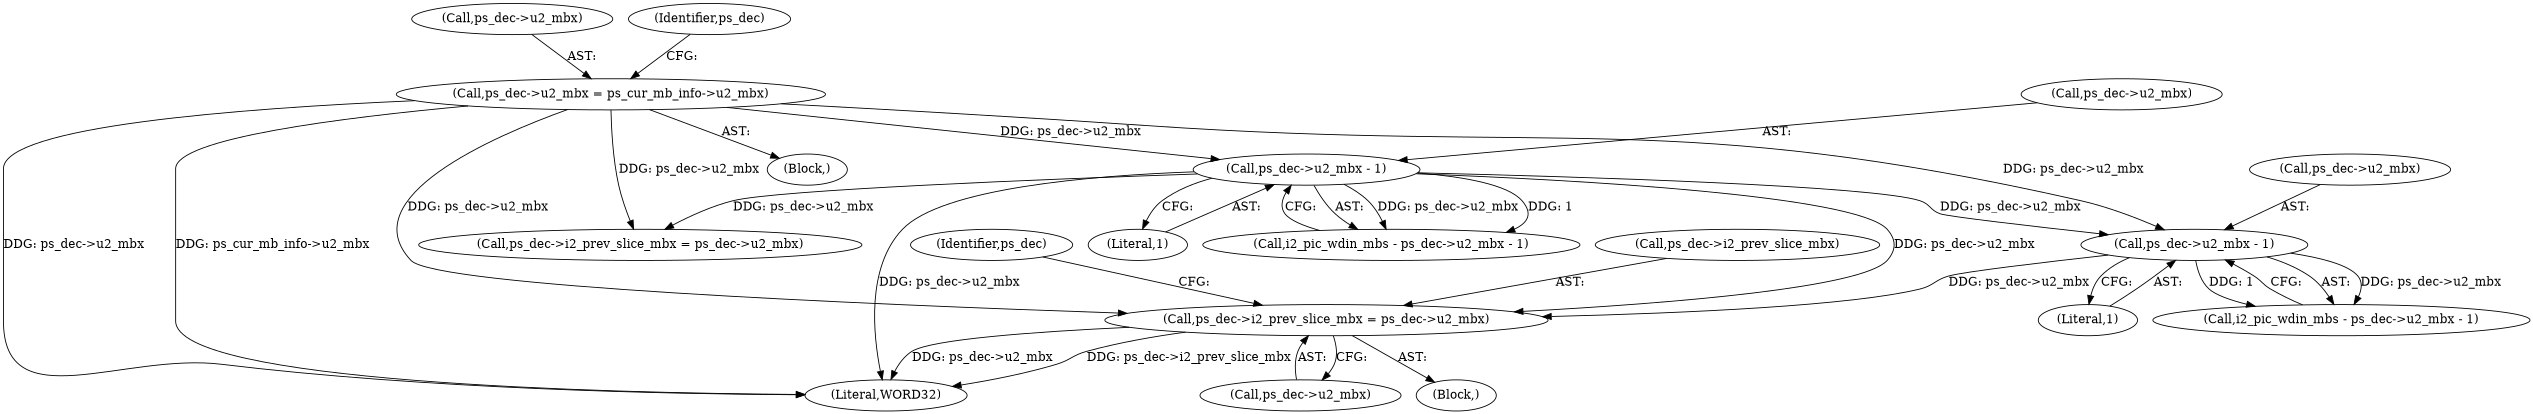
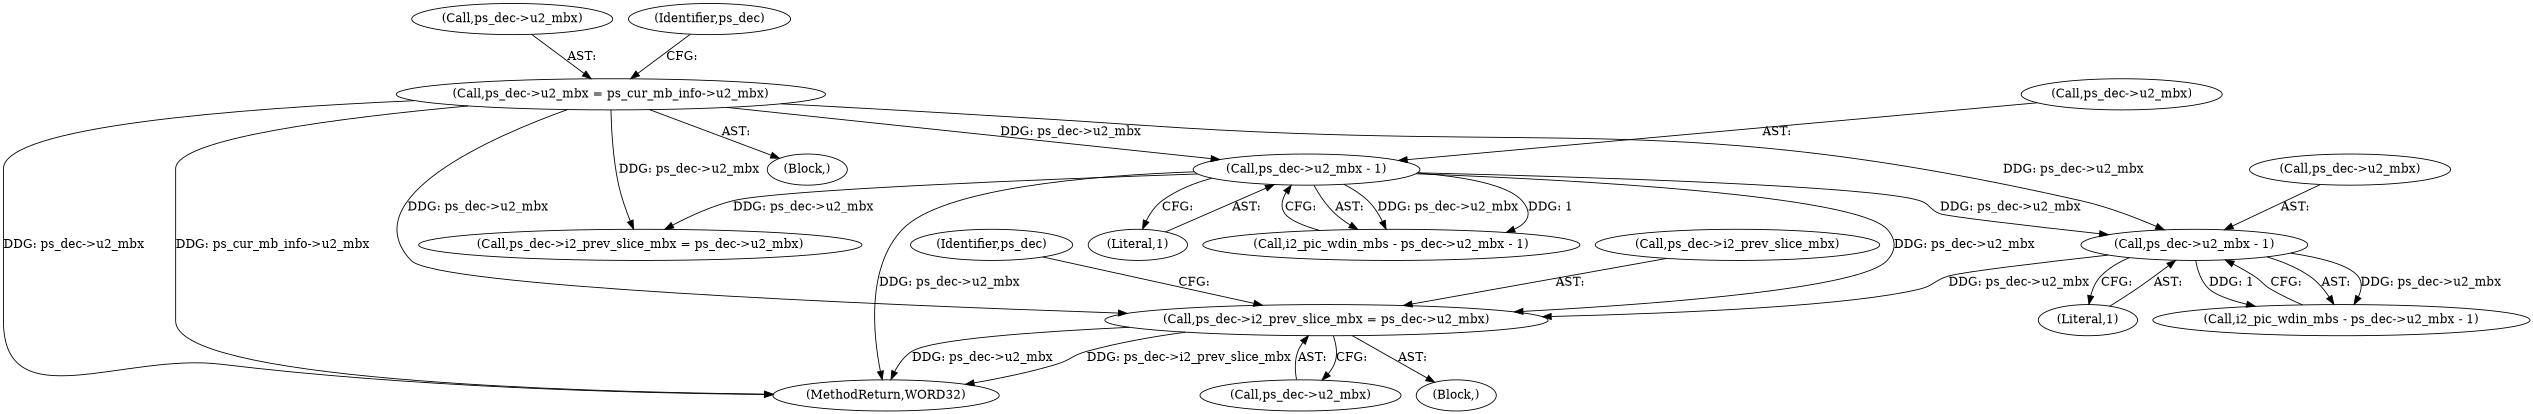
  digraph {
    n1 [label="(Call,ps_dec->i2_prev_slice_mbx = ps_dec->u2_mbx)"]
    n2 [label="(Call,ps_dec->u2_mbx)"]
-   n3 [label="(Literal,WORD32)"]
+   n3 [label="(MethodReturn,WORD32)"]
    n4 [label="(Block,)"]
    n5 [label="(Call,ps_dec->u2_mbx - 1)"]
    n6 [label="(Literal,1)"]
    n7 [label="(Call,i2_pic_wdin_mbs - ps_dec->u2_mbx - 1)"]
    n8 [label="(Call,ps_dec->u2_mbx - 1)"]
    n9 [label="(Call,ps_dec->i2_prev_slice_mbx = ps_dec->u2_mbx)"]
    n10 [label="(Literal,1)"]
    n11 [label="(Call,i2_pic_wdin_mbs - ps_dec->u2_mbx - 1)"]
    n12 [label="(Call,ps_dec->u2_mbx = ps_cur_mb_info->u2_mbx)"]
    n13 [label="(Block,)"]
    n14 [label="(Call,ps_dec->u2_mbx)"]
    n15 [label="(Call,ps_dec->u2_mbx)"]
    n16 [label="(Call,ps_dec->i2_prev_slice_mbx)"]
    n17 [label="(Identifier,ps_dec)"]
    n18 [label="(Identifier,ps_dec)"]
    n19 [label="(Call,ps_dec->u2_mbx)"]
    n1 -> n2 [label="CFG: "]
    n1 -> n3 [label="DDG: ps_dec->i2_prev_slice_mbx"]
    n1 -> n3 [label="DDG: ps_dec->u2_mbx"]
    n1 -> n4 [label="AST: "]
    n2 -> n1 [label="AST: "]
    n5 -> n1 [label="DDG: ps_dec->u2_mbx"]
    n5 -> n6 [label="CFG: "]
    n5 -> n7 [label="AST: "]
    n5 -> n7 [label="DDG: ps_dec->u2_mbx"]
    n5 -> n7 [label="DDG: 1"]
    n6 -> n5 [label="AST: "]
    n7 -> n5 [label="CFG: "]
    n8 -> n1 [label="DDG: ps_dec->u2_mbx"]
    n8 -> n3 [label="DDG: ps_dec->u2_mbx"]
    n8 -> n5 [label="DDG: ps_dec->u2_mbx"]
    n8 -> n9 [label="DDG: ps_dec->u2_mbx"]
    n8 -> n10 [label="CFG: "]
    n8 -> n11 [label="AST: "]
    n8 -> n11 [label="DDG: ps_dec->u2_mbx"]
    n8 -> n11 [label="DDG: 1"]
    n10 -> n8 [label="AST: "]
    n11 -> n8 [label="CFG: "]
    n12 -> n1 [label="DDG: ps_dec->u2_mbx"]
    n12 -> n3 [label="DDG: ps_cur_mb_info->u2_mbx"]
    n12 -> n3 [label="DDG: ps_dec->u2_mbx"]
    n12 -> n5 [label="DDG: ps_dec->u2_mbx"]
    n12 -> n8 [label="DDG: ps_dec->u2_mbx"]
    n12 -> n9 [label="DDG: ps_dec->u2_mbx"]
    n12 -> n13 [label="AST: "]
    n14 -> n5 [label="AST: "]
    n15 -> n12 [label="AST: "]
    n16 -> n1 [label="AST: "]
    n17 -> n12 [label="CFG: "]
    n18 -> n1 [label="CFG: "]
    n19 -> n8 [label="AST: "]
  }
